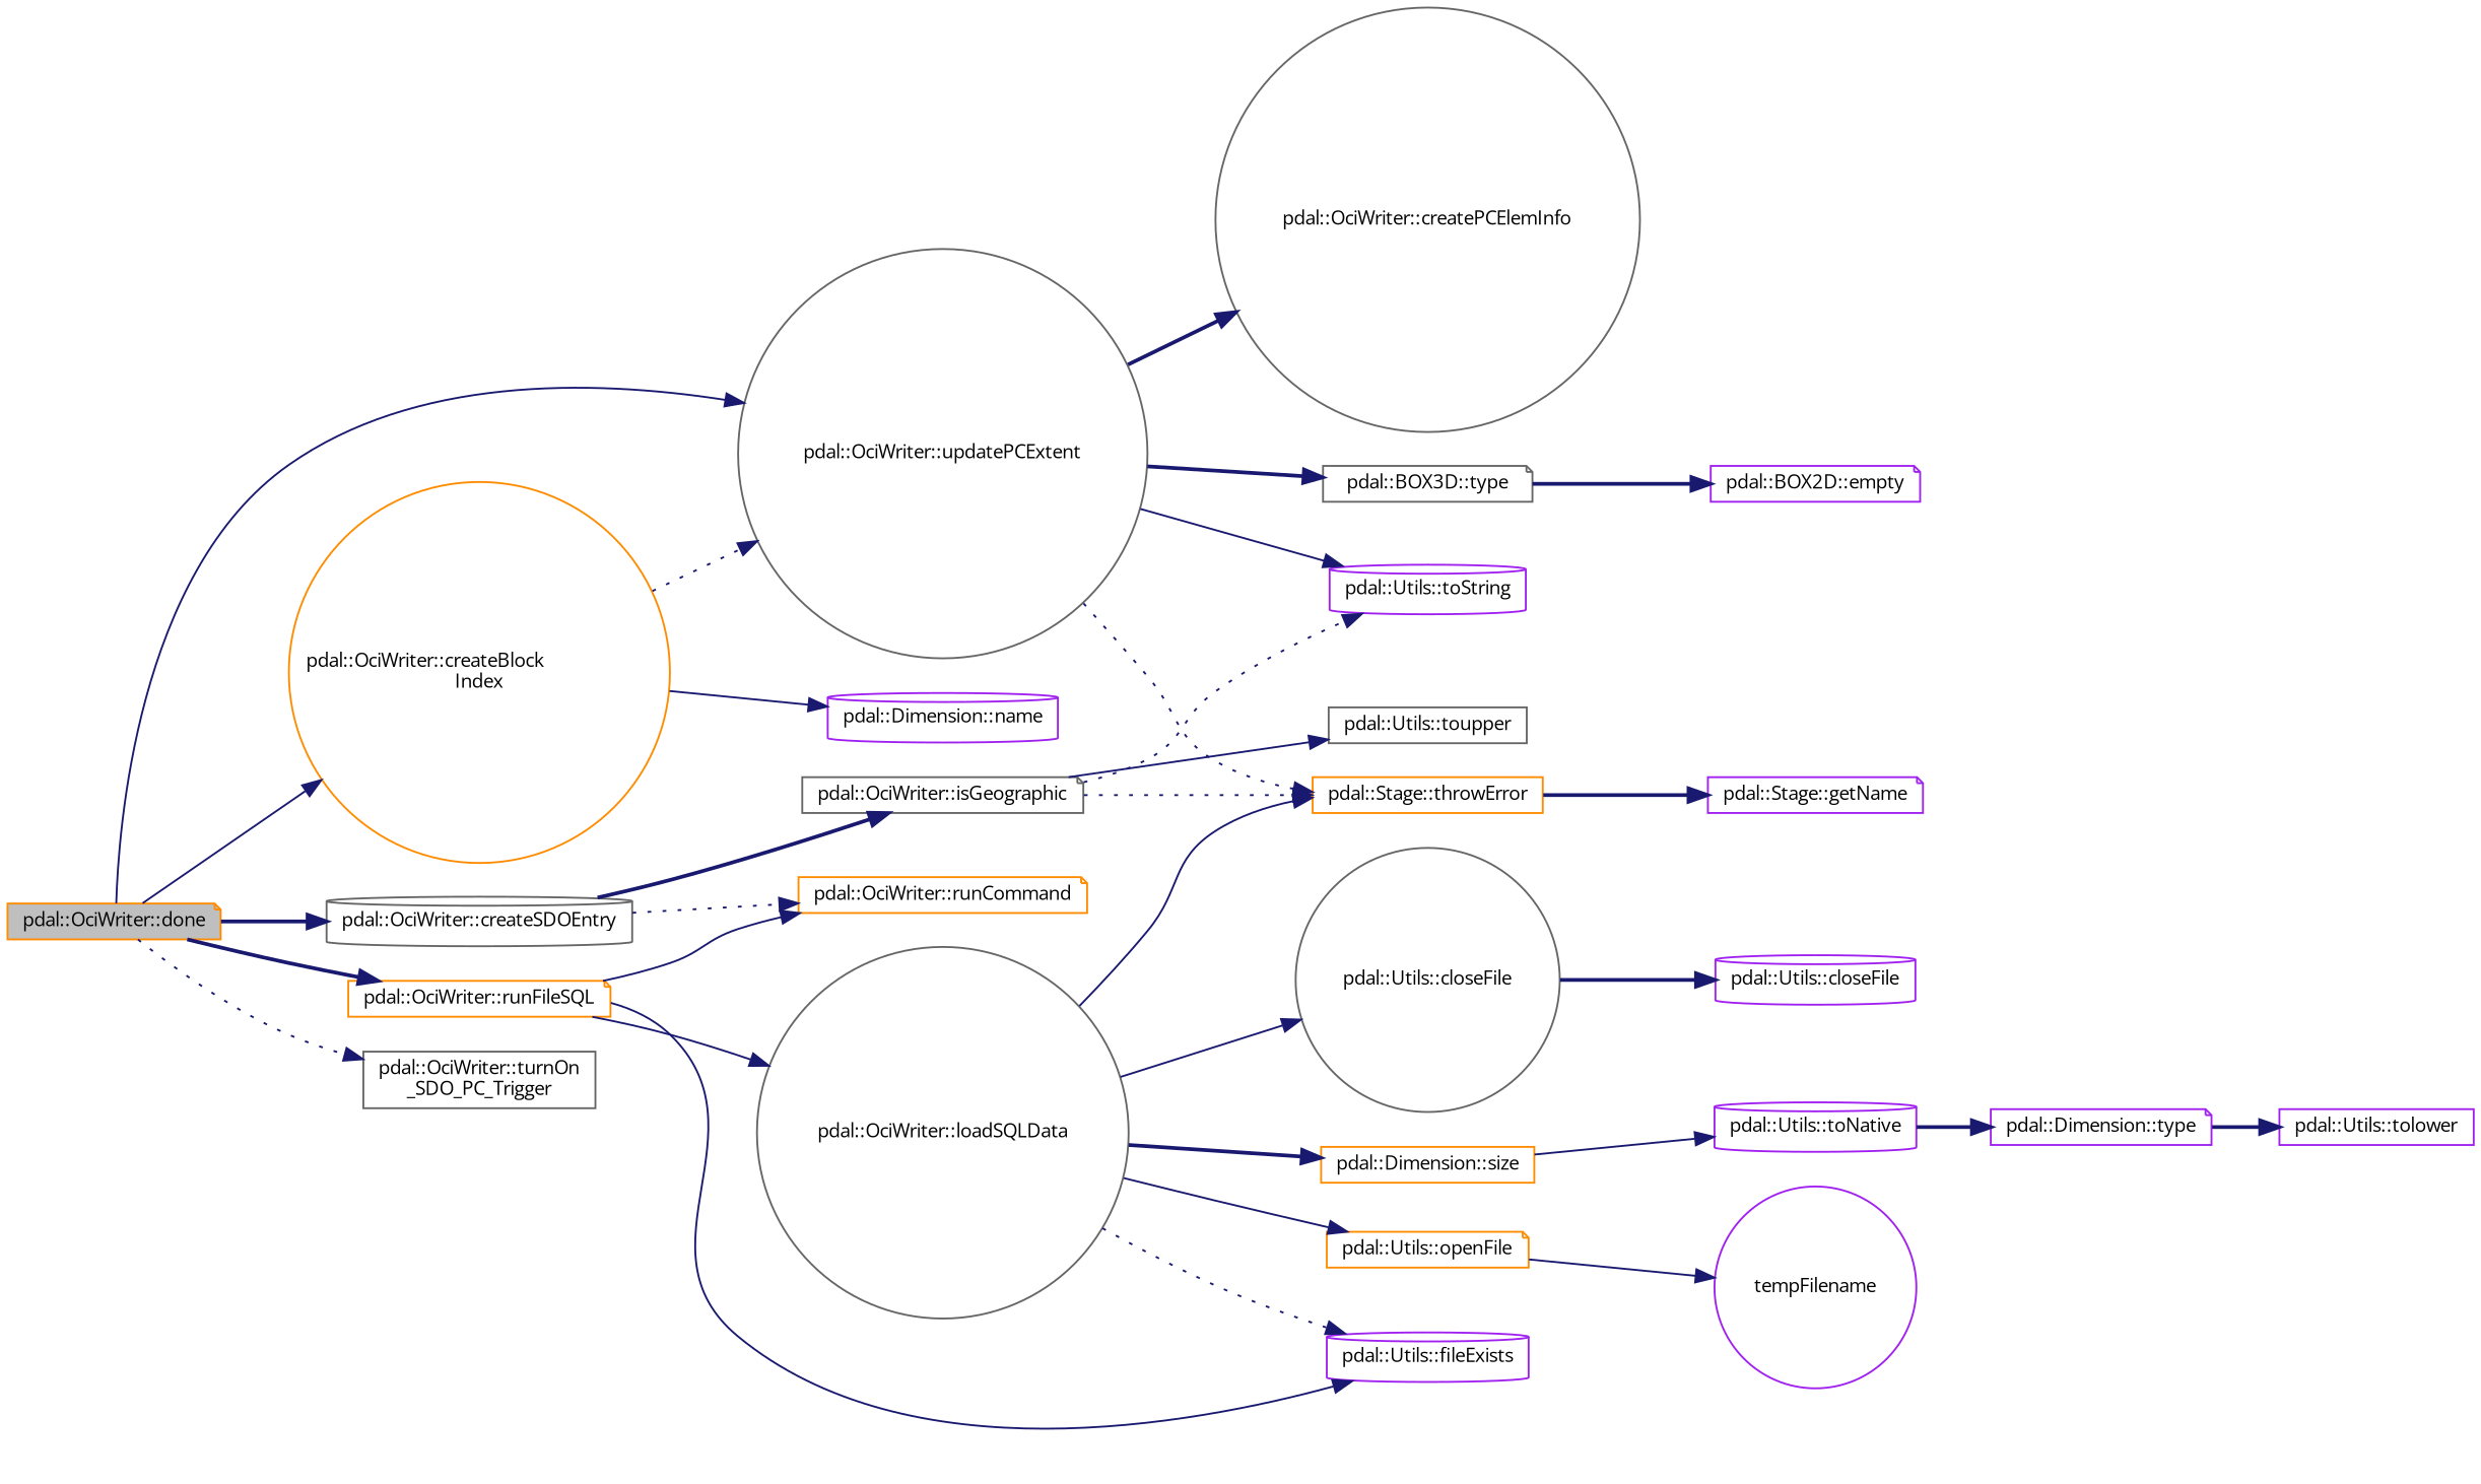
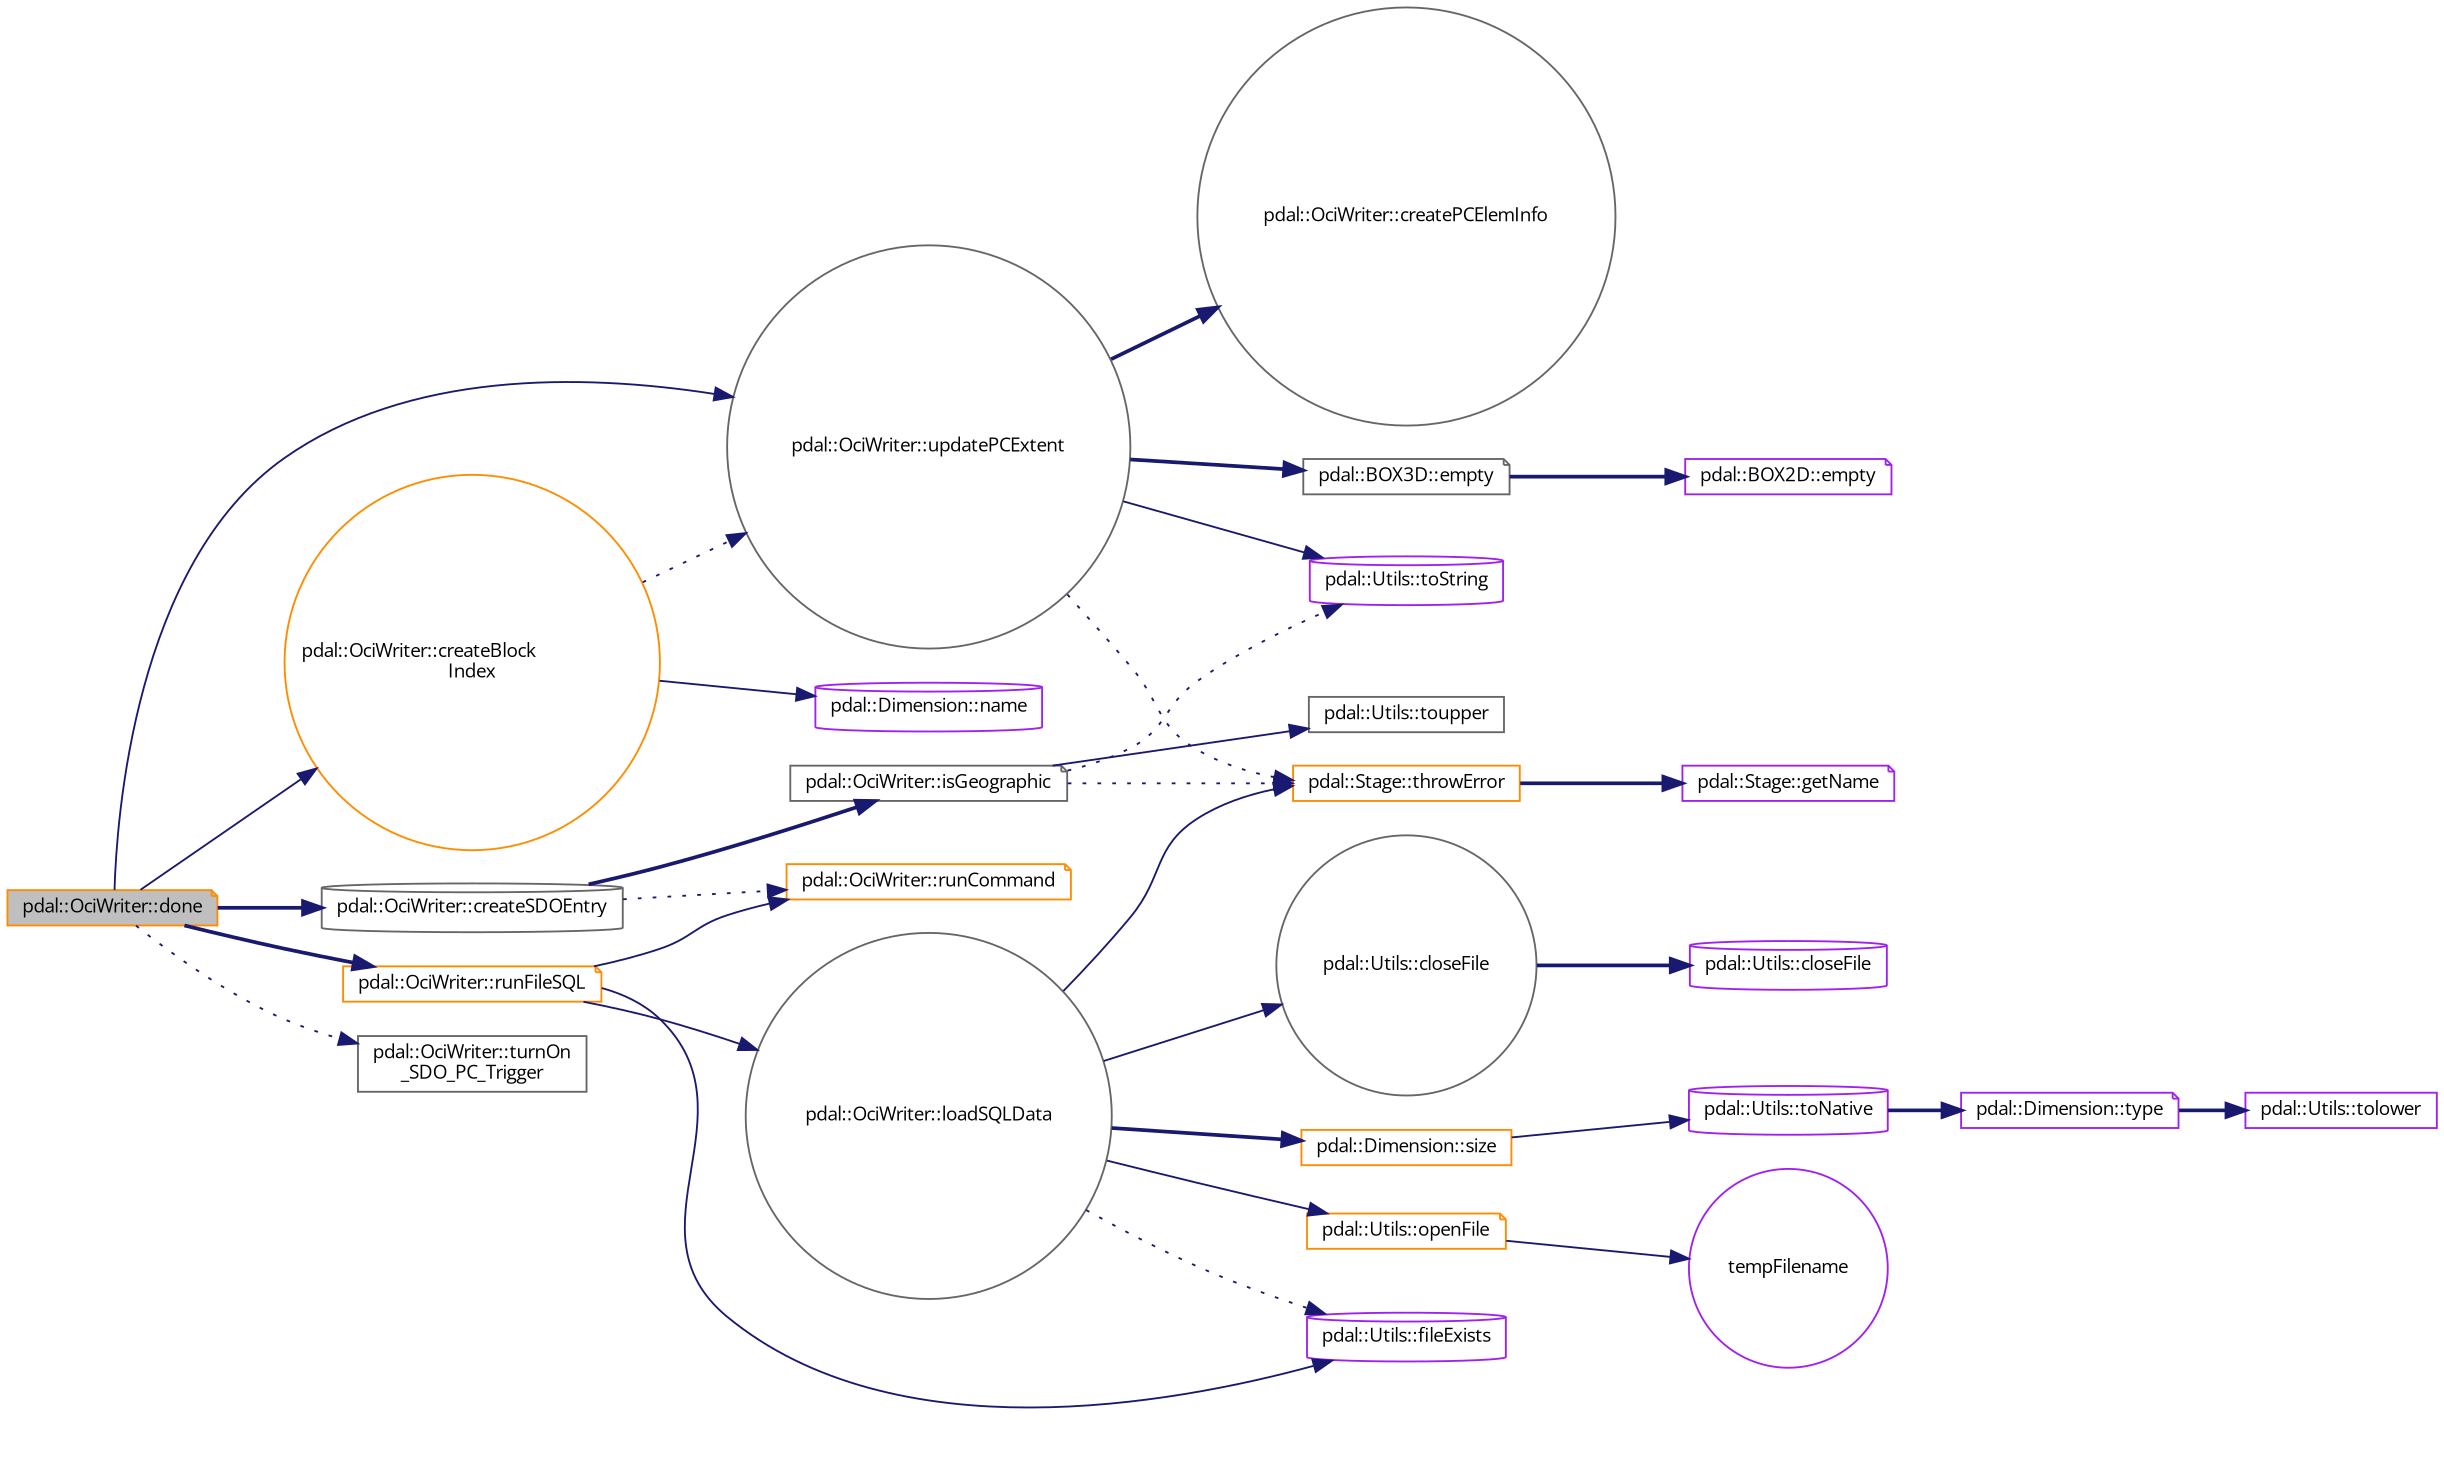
  digraph {
    fontname="Open Sans"
    rankdir=LR
    node [color=purple fillcolor=white fontname="Open Sans" fontsize=10 shape=note style=filled]
    edge [color=midnightblue fontname="Open Sans" fontsize=10 labelfontname=Helvetica labelfontsize=10 style=solid]
    n1 [color=darkorange fillcolor=grey75 fontcolor=black height=0.2 label="pdal::OciWriter::done" width=0.4]
    n2 [color=darkorange height=0.2 label="pdal::OciWriter::createBlock\lIndex" shape=circle width=0.4]
    n3 [color=gray40 height=0.2 label="pdal::OciWriter::createSDOEntry" shape=cylinder width=0.4]
    n4 [color=darkorange height=0.2 label="pdal::OciWriter::runFileSQL" width=0.4]
    n5 [color=gray40 height=0.2 label="pdal::OciWriter::turnOn\l_SDO_PC_Trigger" shape=box width=0.4]
    n6 [color=gray40 height=0.2 label="pdal::OciWriter::updatePCExtent" shape=circle width=0.4]
    n7 [height=0.2 label="pdal::Dimension::name" shape=cylinder width=0.4]
    n8 [color=darkorange height=0.2 label="pdal::OciWriter::runCommand" width=0.4]
    n9 [color=gray40 height=0.2 label="pdal::OciWriter::isGeographic" width=0.4]
    n10 [height=0.2 label="pdal::Utils::fileExists" shape=cylinder width=0.4]
    n11 [color=gray40 height=0.2 label="pdal::OciWriter::loadSQLData" shape=circle width=0.4]
    n12 [color=darkorange height=0.2 label="pdal::Stage::throwError" shape=box width=0.4]
    n13 [height=0.2 label="pdal::Utils::toString" shape=cylinder width=0.4]
-   n14 [color=gray40 height=0.2 label="pdal::BOX3D::type" width=0.4]
+   n14 [color=gray40 height=0.2 label="pdal::BOX3D::empty" width=0.4]
    n15 [color=gray40 height=0.2 label="pdal::OciWriter::createPCElemInfo" shape=circle width=0.4]
    n16 [color=gray40 height=0.2 label="pdal::Utils::toupper" shape=box width=0.4]
    n17 [height=0.2 label="pdal::Stage::getName" width=0.4]
    n18 [color=darkorange height=0.2 label="pdal::Dimension::size" shape=box width=0.4]
    n19 [color=darkorange height=0.2 label="pdal::Utils::openFile" width=0.4]
    n20 [color=gray40 height=0.2 label="pdal::Utils::closeFile" shape=circle width=0.4]
    n21 [height=0.2 label="pdal::Utils::toNative" shape=cylinder width=0.4]
    n22 [height=0.2 label=tempFilename shape=circle width=0.4]
    n23 [height=0.2 label="pdal::Utils::closeFile" shape=cylinder width=0.4]
    n24 [height=0.2 label="pdal::Dimension::type" width=0.4]
    n25 [height=0.2 label="pdal::Utils::tolower" shape=box width=0.4]
    n26 [height=0.2 label="pdal::BOX2D::empty" width=0.4]
    n1 -> n2
    n1 -> n3 [style=bold]
    n1 -> n4 [style=bold]
    n1 -> n5 [style=dotted]
    n1 -> n6
    n2 -> n6 [style=dotted]
    n2 -> n7
    n3 -> n8 [style=dotted]
    n3 -> n9 [style=bold]
    n4 -> n8
    n4 -> n10
    n4 -> n11
    n6 -> n12 [style=dotted]
    n6 -> n13
    n6 -> n14 [style=bold]
    n6 -> n15 [style=bold]
    n9 -> n12 [style=dotted]
    n9 -> n13 [style=dotted]
    n9 -> n16
    n11 -> n10 [style=dotted]
    n11 -> n12
    n11 -> n18 [style=bold]
    n11 -> n19
    n11 -> n20
    n12 -> n17 [style=bold]
    n14 -> n26 [style=bold]
    n18 -> n21
    n19 -> n22
    n20 -> n23 [style=bold]
    n21 -> n24 [style=bold]
    n24 -> n25 [style=bold]
  }
